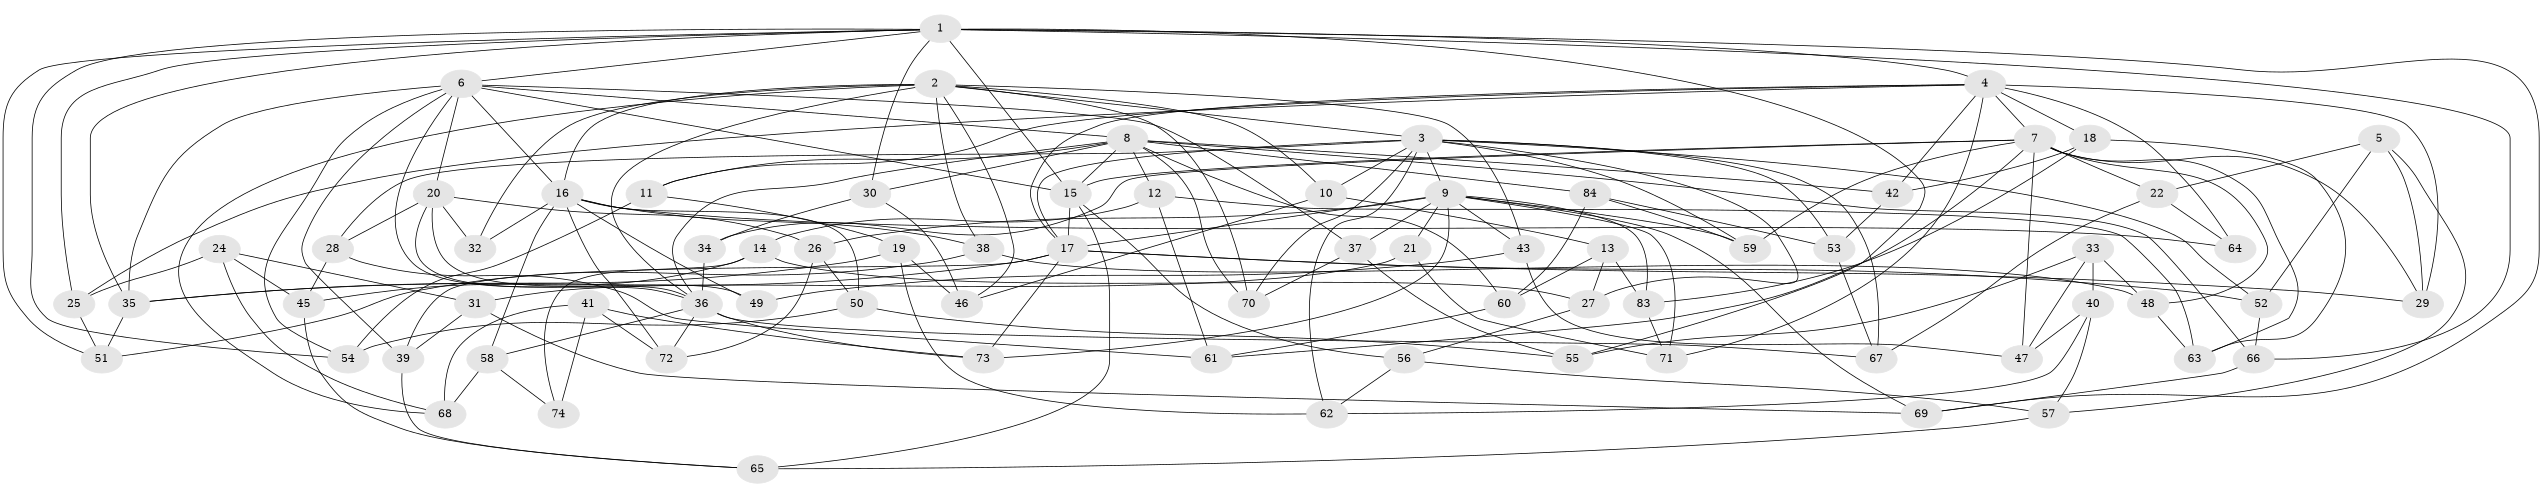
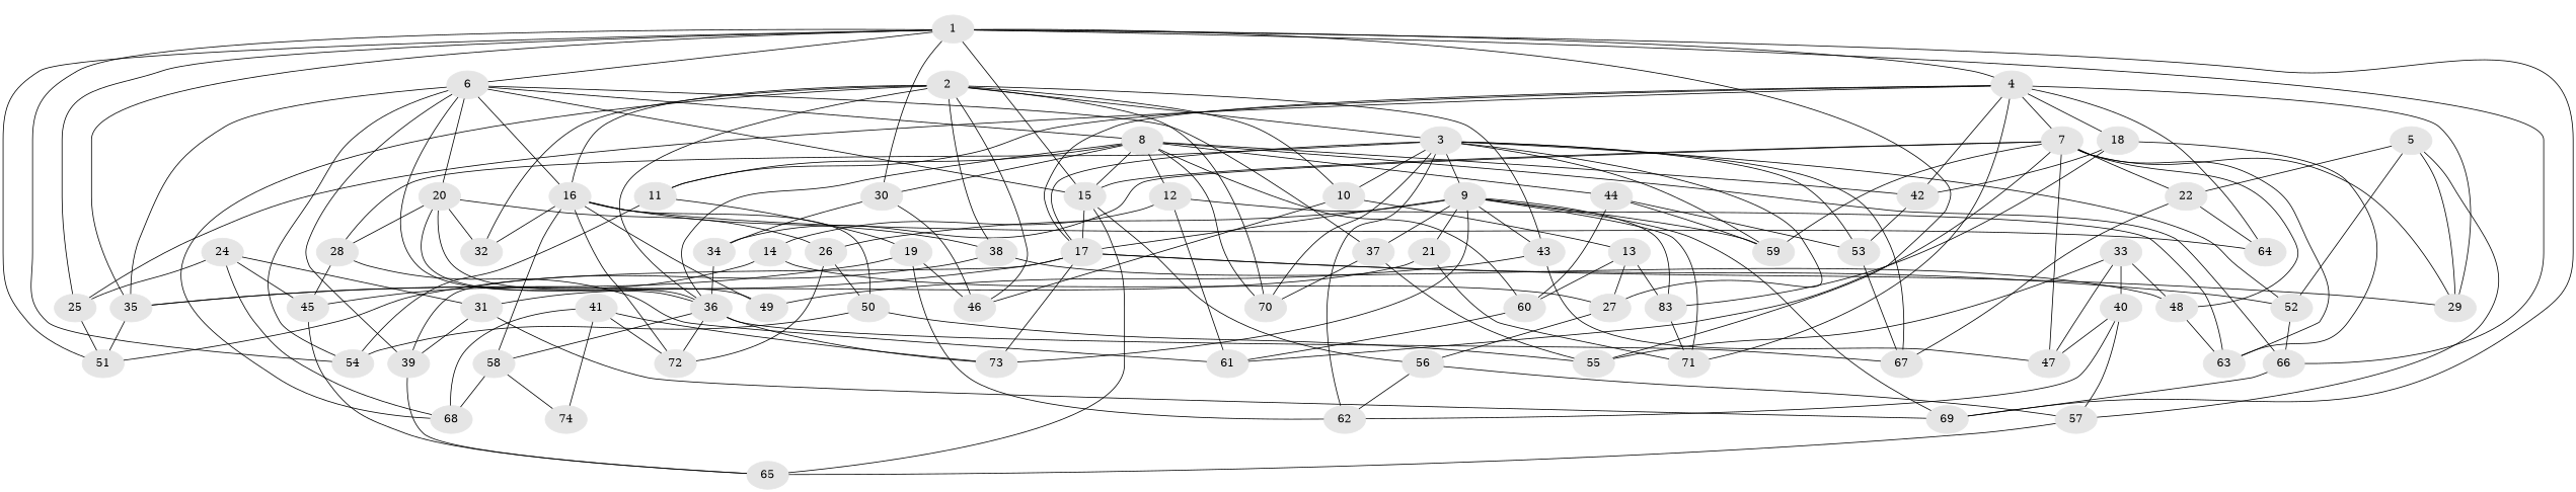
  graph {
    node [color=gray90 style=filled]
    edge [weight=1.0]
    1
    4
    6
    15
    25
    30
    35
    51
    54
    55
    66
    69
    17
    7
    11
    18
    29
    42
    64
    71
    16
    36
    8
    20
    37
    39
    56
    65
    46
    34
    2
    3
    10
    32
    38
    43
    68
    70
    9
    27
    28
    52
    53
    59
    62
    67
    13
    49
    50
    58
    72
    73
    48
    47
    21
    n56 [label=83]
    26
    61
    45
    22
    63
    19
    5
    57
    12
-   44 [label=84]
+   44
    60
    14
    31
    74
    24
    33
    40
    41
    1 -- 4
    1 -- 6
    1 -- 15 [weight=2.0]
    1 -- 25
    1 -- 30
    1 -- 35
    1 -- 51
    1 -- 54
    1 -- 55
    1 -- 66
    1 -- 69
    4 -- 25
    4 -- 17
    4 -- 7
    4 -- 11
    4 -- 18
    4 -- 29
    4 -- 42
    4 -- 64
    4 -- 71
    6 -- 15
    6 -- 35
    6 -- 54
    6 -- 16 [weight=2.0]
    6 -- 36 [weight=2.0]
    6 -- 8
    6 -- 20
    6 -- 37
    6 -- 39
    15 -- 17
    15 -- 56
    15 -- 65
    25 -- 51
    30 -- 46
    30 -- 34
    35 -- 51
    66 -- 69
    17 -- 35 [weight=2.0]
    17 -- 29
    17 -- 39
    17 -- 52
    17 -- 73
    7 -- 15
    7 -- 29
    7 -- 34
    7 -- 59
    7 -- 48
    7 -- 47
    7 -- 61
    7 -- 22
    7 -- 63
    11 -- 54
    11 -- 19
    18 -- 42
    18 -- n56
    18 -- 63
    42 -- 53
    16 -- 64 [weight=2.0]
    16 -- 32
    16 -- 38
    16 -- 49 [weight=2.0]
    16 -- 50
    16 -- 58
    16 -- 72
    36 -- 67
    36 -- 58
    36 -- 72
    36 -- 73
    8 -- 15
    8 -- 30
    8 -- 66
    8 -- 11
    8 -- 42
    8 -- 36 [weight=2.0]
    8 -- 70
    8 -- 12
    8 -- 44
    8 -- 60
    20 -- 36 [weight=2.0]
    20 -- 32 [weight=2.0]
    20 -- 28
    20 -- 49
    20 -- 26
    37 -- 55
    37 -- 70
    39 -- 65
    56 -- 62
    56 -- 57
    34 -- 36
    2 -- 16
    2 -- 36
    2 -- 46
    2 -- 3
    2 -- 10
    2 -- 32
    2 -- 38
    2 -- 43
    2 -- 68
    2 -- 70
    3 -- 17
    3 -- 10
    3 -- 70
    3 -- 9
    3 -- 27
    3 -- 28
    3 -- 52
    3 -- 53
    3 -- 59
    3 -- 62
    3 -- 67
    10 -- 46
    10 -- 13
    38 -- 51
    38 -- 48
    43 -- 49
    43 -- 47
    9 -- 69
    9 -- 17
    9 -- 71
    9 -- 37
    9 -- 43
    9 -- 59
    9 -- 73
    9 -- 21 [weight=2.0]
    9 -- n56
    9 -- 26
    27 -- 56
    28 -- 61
    28 -- 45
    52 -- 66
    53 -- 67
    13 -- 27
    13 -- n56
    13 -- 60
    50 -- 54
    50 -- 55
    58 -- 68
    58 -- 74
    48 -- 63
    21 -- 71
    21 -- 31
    n56 -- 71
    26 -- 50
    26 -- 72
    45 -- 65
    22 -- 64
    22 -- 67
    19 -- 35
    19 -- 46
    19 -- 62
    5 -- 29
    5 -- 52
    5 -- 22
    5 -- 57
    57 -- 65
    12 -- 61
    12 -- 63
    12 -- 14
    44 -- 53
    44 -- 59
    44 -- 60
    60 -- 61
    14 -- 27
    14 -- 45
-   14 -- 74
    31 -- 69
    31 -- 39
    24 -- 25
    24 -- 68
    24 -- 45
    24 -- 31
    33 -- 55
    33 -- 48
    33 -- 47
    33 -- 40
    40 -- 62
    40 -- 47
    40 -- 57
    41 -- 68
    41 -- 72
    41 -- 73
    41 -- 74
  }
